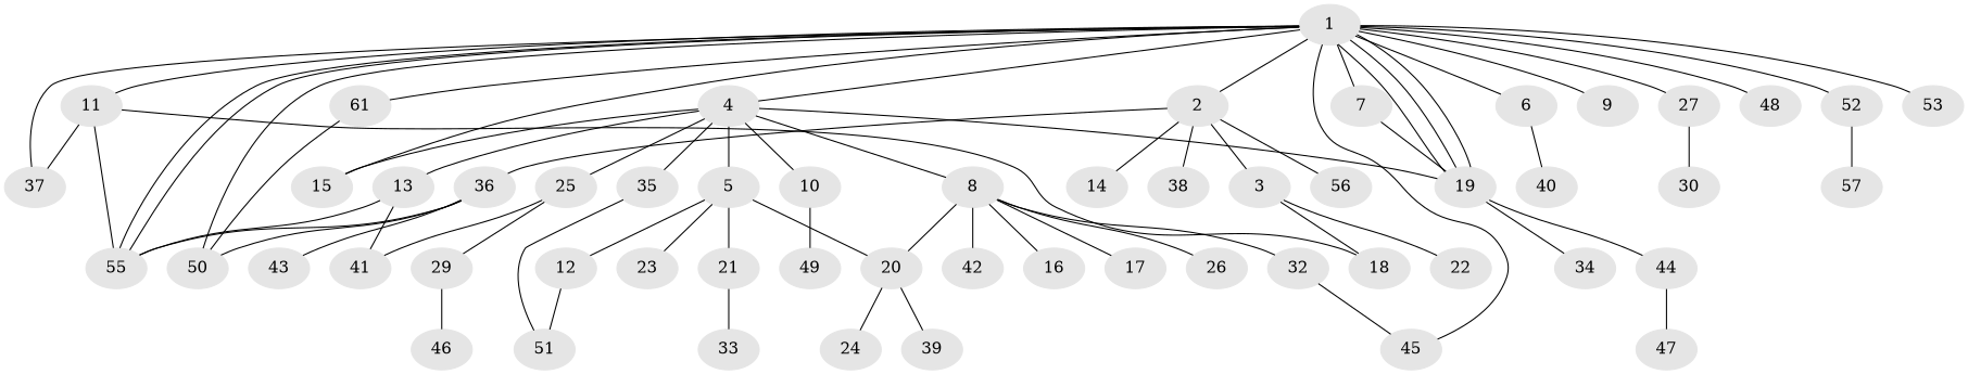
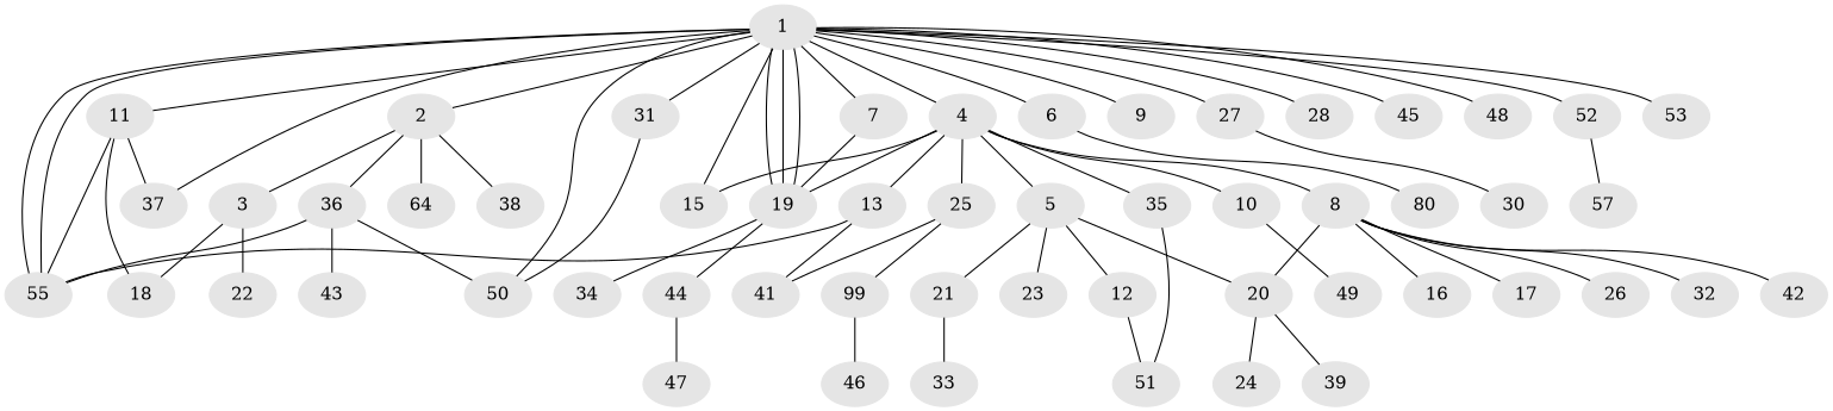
  graph {
    node [color=gray90 style=filled]
    1
    2
    4
    6
    7
    9
    11
    15
    19
    27
-   31 [label=61]
+   28
+   31
    37
    45
    48
    50
    52
    53
    55
    3
-   14
+   14 [label=64]
    36
    38
-   56
    5
    8
    10
    13
    25
    35
-   40
+   40 [label=80]
    18
    34
    44
    30
    57
    22
    43
    12
    20
    21
    23
    17
    26
    32
    42
    16
    49
    41
-   29
+   29 [label=99]
    51
    24
    39
    33
    47
    46
    1 -- 2
    1 -- 4
    1 -- 6
    1 -- 7
    1 -- 9
    1 -- 11
    1 -- 15
    1 -- 19
    1 -- 19
    1 -- 19
    1 -- 27
+   1 -- 28
    1 -- 31
    1 -- 37
    1 -- 45
    1 -- 48
    1 -- 50
    1 -- 52
    1 -- 53
    1 -- 55
    1 -- 55
    2 -- 3
    2 -- 14
    2 -- 36
    2 -- 38
-   2 -- 56
    4 -- 15
    4 -- 19
    4 -- 5
    4 -- 8
    4 -- 10
    4 -- 13
    4 -- 25
    4 -- 35
    6 -- 40
    7 -- 19
    11 -- 37
    11 -- 55
    11 -- 18
    19 -- 34
    19 -- 44
    27 -- 30
    31 -- 50
    52 -- 57
    3 -- 18
    3 -- 22
    36 -- 50
    36 -- 55
    36 -- 43
    5 -- 12
    5 -- 20
    5 -- 21
    5 -- 23
    8 -- 20
    8 -- 17
    8 -- 26
    8 -- 32
    8 -- 42
    8 -- 16
    10 -- 49
    13 -- 55
    13 -- 41
    25 -- 41
    25 -- 29
    35 -- 51
    44 -- 47
    12 -- 51
    20 -- 24
    20 -- 39
    21 -- 33
-   32 -- 45
    29 -- 46
  }
